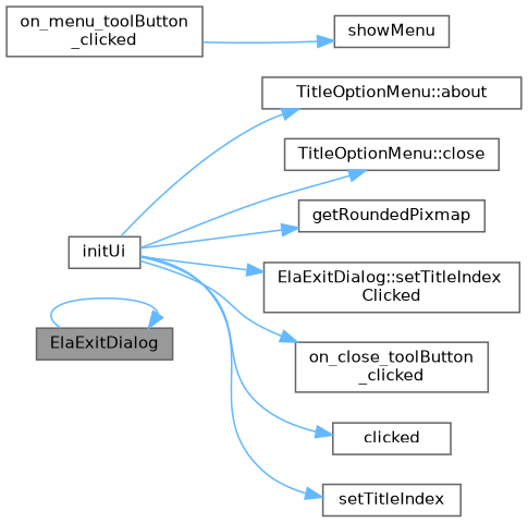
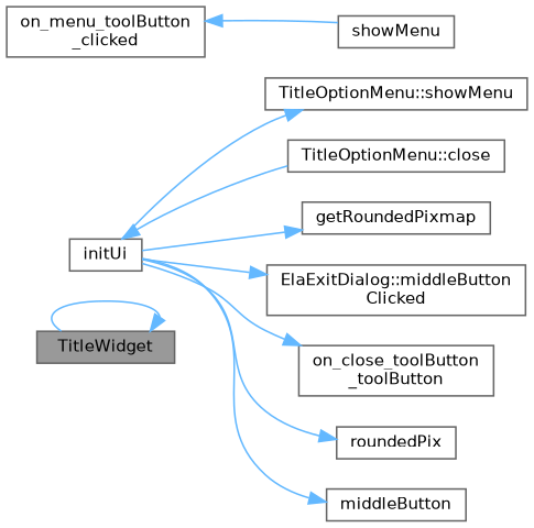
  digraph {
    rankdir=LR
    node [color=grey40 fillcolor=white fontname=Helvetica fontsize=10 shape=box style=filled]
    edge [color=steelblue1 fontname=Helvetica fontsize=10 labelfontname=Helvetica labelfontsize=10 style=solid]
-   n1 [color=gray40 fillcolor=grey60 fontcolor=black height=0.2 label=ElaExitDialog width=0.4]
+   n1 [color=gray40 fillcolor=grey60 fontcolor=black height=0.2 label=TitleWidget width=0.4]
    n2 [height=0.2 label=initUi width=0.4]
-   n3 [height=0.2 label="TitleOptionMenu::about" width=0.4]
+   n3 [height=0.2 label="TitleOptionMenu::showMenu" width=0.4]
    n4 [height=0.2 label="TitleOptionMenu::close" width=0.4]
    n5 [height=0.2 label=getRoundedPixmap width=0.4]
-   n6 [height=0.2 label="ElaExitDialog::setTitleIndex\lClicked" width=0.4]
-   n7 [height=0.2 label="on_close_toolButton\l_clicked" width=0.4]
-   n8 [height=0.2 label=clicked width=0.4]
-   n9 [height=0.2 label=setTitleIndex width=0.4]
+   n6 [height=0.2 label="ElaExitDialog::middleButton\lClicked" width=0.4]
+   n7 [height=0.2 label="on_close_toolButton\l_toolButton" width=0.4]
+   n8 [height=0.2 label=roundedPix width=0.4]
+   n9 [height=0.2 label=middleButton width=0.4]
    n10 [height=0.2 label="on_menu_toolButton\l_clicked" width=0.4]
    n11 [height=0.2 label=showMenu width=0.4]
    n1 -> n1
    n2 -> n3
-   n2 -> n4
+   n4 -> n2
    n2 -> n5
    n2 -> n6
    n2 -> n7
    n2 -> n8
    n2 -> n9
-   n10 -> n11
+   n11 -> n10
  }
